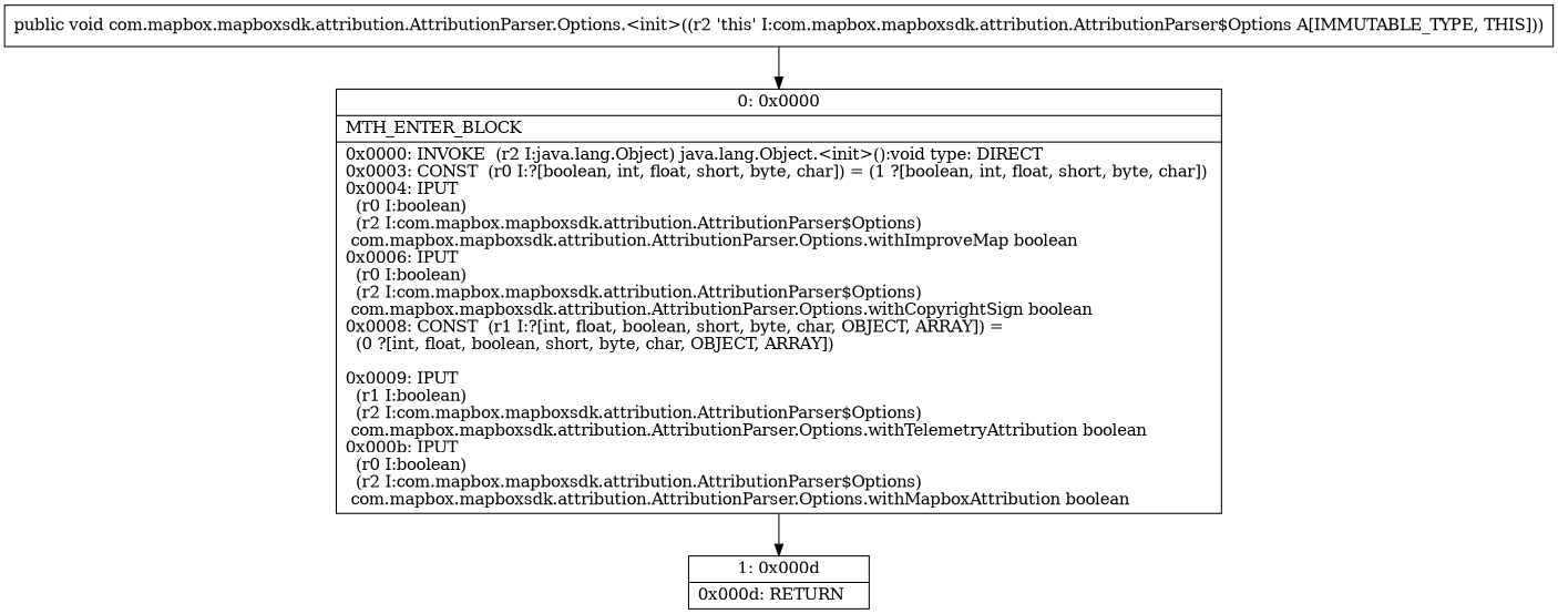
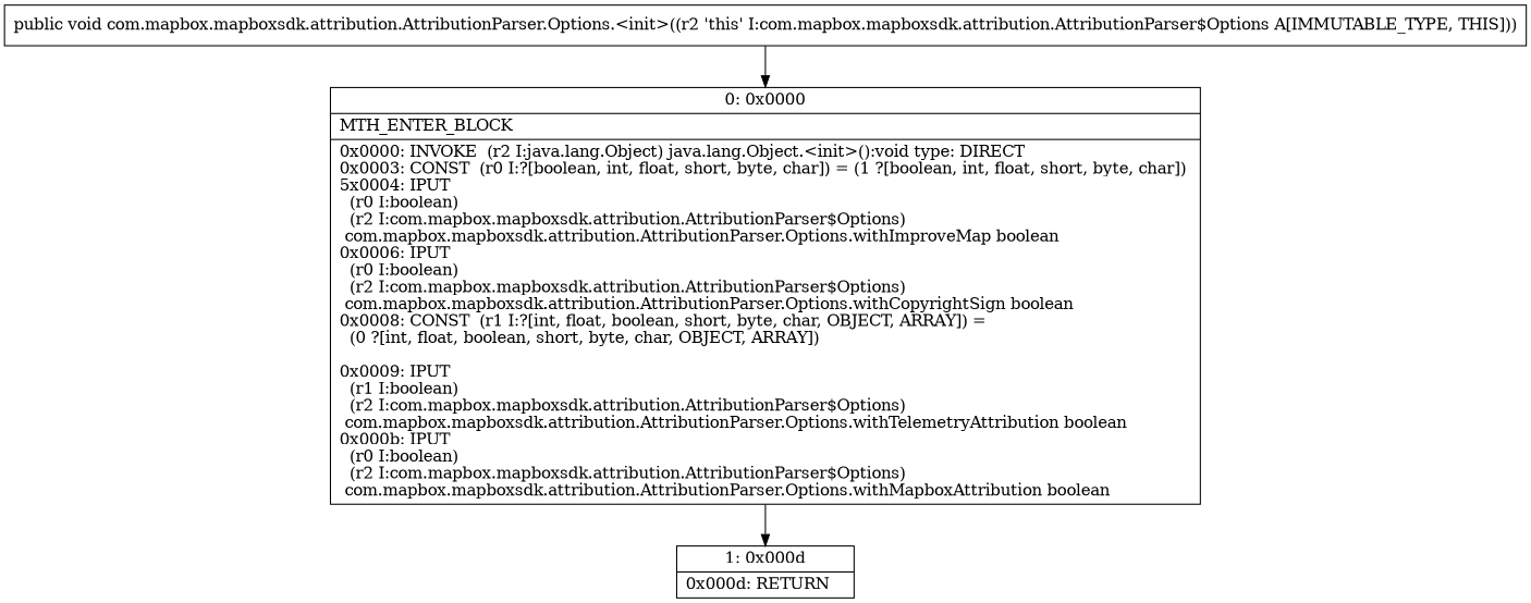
  digraph {
    node [shape=record]
-   n1 [label="{0\:\ 0x0000|MTH_ENTER_BLOCK\l|0x0000: INVOKE  (r2 I:java.lang.Object) java.lang.Object.\<init\>():void type: DIRECT \l0x0003: CONST  (r0 I:?[boolean, int, float, short, byte, char]) = (1 ?[boolean, int, float, short, byte, char]) \l0x0004: IPUT  \l  (r0 I:boolean)\l  (r2 I:com.mapbox.mapboxsdk.attribution.AttributionParser$Options)\l com.mapbox.mapboxsdk.attribution.AttributionParser.Options.withImproveMap boolean \l0x0006: IPUT  \l  (r0 I:boolean)\l  (r2 I:com.mapbox.mapboxsdk.attribution.AttributionParser$Options)\l com.mapbox.mapboxsdk.attribution.AttributionParser.Options.withCopyrightSign boolean \l0x0008: CONST  (r1 I:?[int, float, boolean, short, byte, char, OBJECT, ARRAY]) = \l  (0 ?[int, float, boolean, short, byte, char, OBJECT, ARRAY])\l \l0x0009: IPUT  \l  (r1 I:boolean)\l  (r2 I:com.mapbox.mapboxsdk.attribution.AttributionParser$Options)\l com.mapbox.mapboxsdk.attribution.AttributionParser.Options.withTelemetryAttribution boolean \l0x000b: IPUT  \l  (r0 I:boolean)\l  (r2 I:com.mapbox.mapboxsdk.attribution.AttributionParser$Options)\l com.mapbox.mapboxsdk.attribution.AttributionParser.Options.withMapboxAttribution boolean \l}"]
+   n1 [label="{0\:\ 0x0000|MTH_ENTER_BLOCK\l|0x0000: INVOKE  (r2 I:java.lang.Object) java.lang.Object.\<init\>():void type: DIRECT \l0x0003: CONST  (r0 I:?[boolean, int, float, short, byte, char]) = (1 ?[boolean, int, float, short, byte, char]) \l5x0004: IPUT  \l  (r0 I:boolean)\l  (r2 I:com.mapbox.mapboxsdk.attribution.AttributionParser$Options)\l com.mapbox.mapboxsdk.attribution.AttributionParser.Options.withImproveMap boolean \l0x0006: IPUT  \l  (r0 I:boolean)\l  (r2 I:com.mapbox.mapboxsdk.attribution.AttributionParser$Options)\l com.mapbox.mapboxsdk.attribution.AttributionParser.Options.withCopyrightSign boolean \l0x0008: CONST  (r1 I:?[int, float, boolean, short, byte, char, OBJECT, ARRAY]) = \l  (0 ?[int, float, boolean, short, byte, char, OBJECT, ARRAY])\l \l0x0009: IPUT  \l  (r1 I:boolean)\l  (r2 I:com.mapbox.mapboxsdk.attribution.AttributionParser$Options)\l com.mapbox.mapboxsdk.attribution.AttributionParser.Options.withTelemetryAttribution boolean \l0x000b: IPUT  \l  (r0 I:boolean)\l  (r2 I:com.mapbox.mapboxsdk.attribution.AttributionParser$Options)\l com.mapbox.mapboxsdk.attribution.AttributionParser.Options.withMapboxAttribution boolean \l}"]
    n2 [label="{1\:\ 0x000d|0x000d: RETURN   \l}"]
    n3 [label="{public void com.mapbox.mapboxsdk.attribution.AttributionParser.Options.\<init\>((r2 'this' I:com.mapbox.mapboxsdk.attribution.AttributionParser$Options A[IMMUTABLE_TYPE, THIS])) }"]
    n1 -> n2
    n3 -> n1
  }
